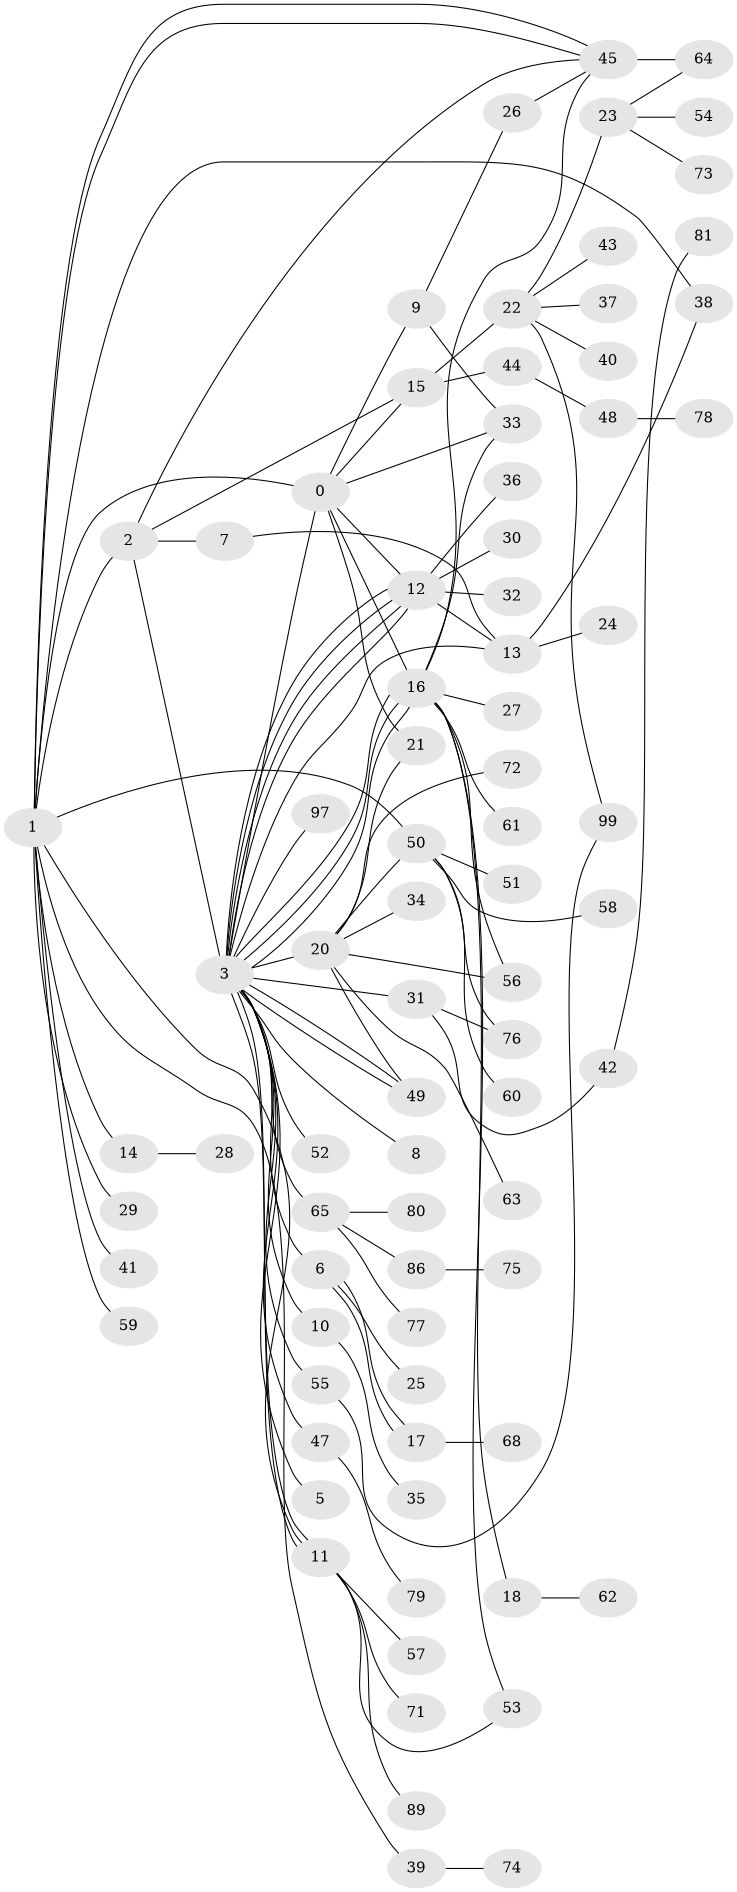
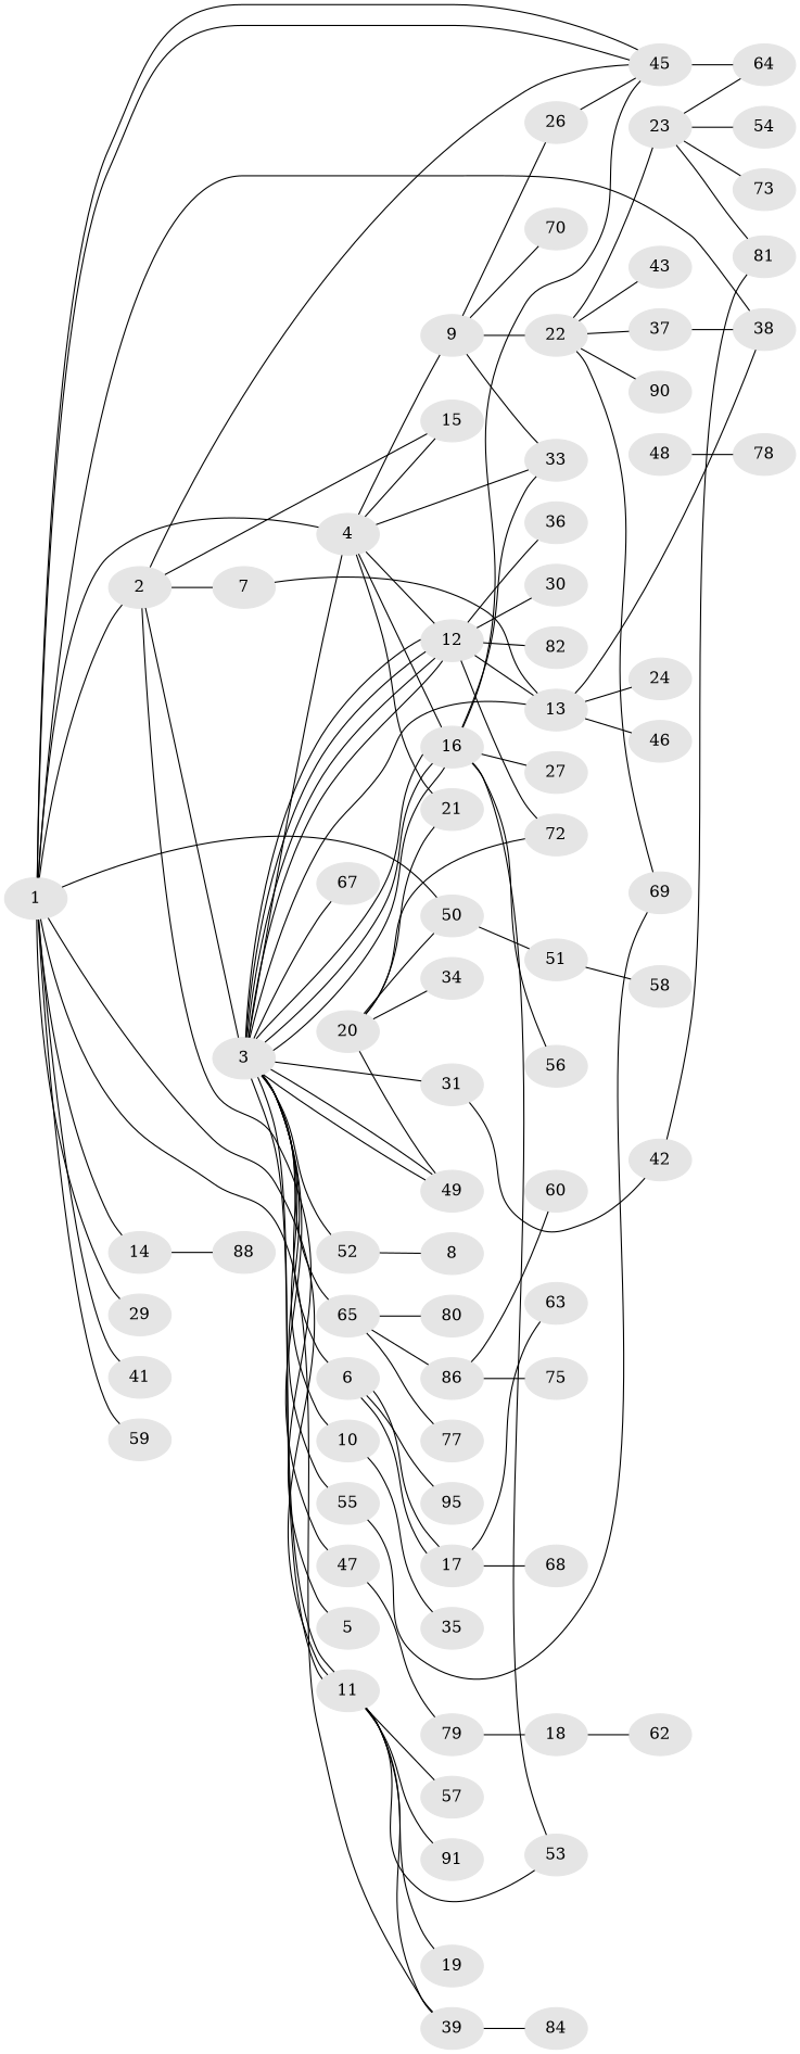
  graph {
    rankdir=LR
    node [color=gray90 style=filled]
    1
    2
-   4 [label=0]
+   4
    11
    14
    29
    38
    39
    41
    45
    50
    59
    3
    5
    7
    15
    12
    16
    9
    21
    33
-   19 [label=89]
+   19
    53
    57
-   71
-   28
-   74
+   71 [label=91]
+   28 [label=88]
+   74 [label=84]
    64
-   76
    51
    58
    60
    6
    8
    10
    13
    20
    31
    47
    49
    52
    55
    65
-   67 [label=97]
-   44
+   67
    17
-   25
+   25 [label=95]
    35
    30
-   32
+   32 [label=82]
    36
    72
    24
+   46
    18
    27
    56
-   61
    34
    63
    42
    79
-   69 [label=99]
+   69
    n64 [label=86]
    77
    80
    22
    26
+   70
    68
    23
    37
-   40
+   40 [label=90]
    43
    48
    62
    54
    73
    81
    78
    75
    1 -- 2
    1 -- 4
    1 -- 11
    1 -- 14
    1 -- 29
    1 -- 38
    1 -- 39
    1 -- 41
    1 -- 45
    1 -- 45
    1 -- 50
    1 -- 59
    2 -- 45
    2 -- 3
-   3 -- 5
+   2 -- 5
    2 -- 7
    2 -- 15
    4 -- 15
    4 -- 12
    4 -- 16
    4 -- 9
    4 -- 21
    4 -- 33
+   11 -- 39
    11 -- 19
    11 -- 53
    11 -- 57
    11 -- 71
    14 -- 28
    39 -- 74
    45 -- 64
-   50 -- 76
    50 -- 51
-   50 -- 58
-   50 -- 60
+   51 -- 58
+   n64 -- 60
    3 -- 4
    3 -- 11
    3 -- 11
    3 -- 12
    3 -- 12
    3 -- 12
    3 -- 12
    3 -- 16
    3 -- 16
    3 -- 16
    3 -- 6
-   3 -- 8
+   52 -- 8
    3 -- 10
    3 -- 13
-   3 -- 20
    3 -- 31
    3 -- 47
    3 -- 49
    3 -- 49
    3 -- 52
    3 -- 55
    3 -- 65
    3 -- 67
    7 -- 13
-   15 -- 44
    12 -- 13
    12 -- 30
    12 -- 32
    12 -- 36
+   12 -- 72
    16 -- 45
    16 -- 33
    16 -- 53
-   16 -- 18
+   79 -- 18
    16 -- 27
    16 -- 56
-   16 -- 61
    9 -- 33
-   15 -- 22
+   9 -- 22
    9 -- 26
+   9 -- 70
    6 -- 17
    6 -- 17
    6 -- 25
    10 -- 35
    13 -- 38
    13 -- 24
+   13 -- 46
    20 -- 50
    20 -- 21
    20 -- 49
    20 -- 72
-   20 -- 56
    20 -- 34
-   20 -- 63
-   31 -- 76
+   17 -- 63
    31 -- 42
    47 -- 79
    55 -- 69
    65 -- n64
    65 -- 77
    65 -- 80
-   44 -- 48
    17 -- 68
    18 -- 62
    42 -- 81
    n64 -- 75
    22 -- 69
    22 -- 23
    22 -- 37
    22 -- 40
    22 -- 43
    26 -- 45
    23 -- 64
    23 -- 54
    23 -- 73
+   23 -- 81
+   37 -- 38
    48 -- 78
  }
